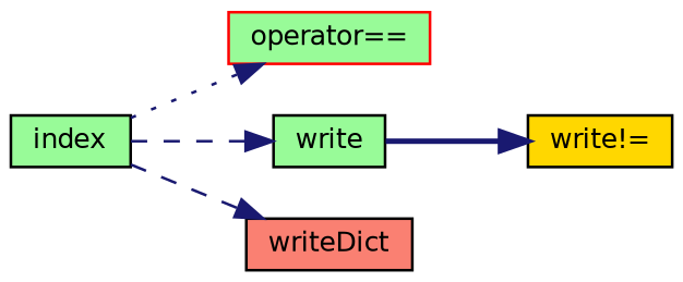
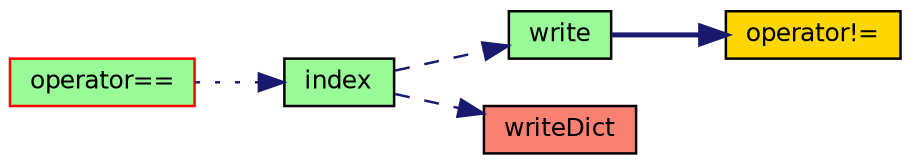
  digraph {
    rankdir=LR
    node [color=black fillcolor=palegreen fontname=Helvetica fontsize=10 shape=record style=filled]
    edge [color=midnightblue fontname=Helvetica fontsize=10 labelfontname=Helvetica labelfontsize=10 style=dashed]
    n1 [fontcolor=black height=0.2 label=index width=0.4]
    n2 [color=red height=0.2 label="operator==" width=0.4]
    n3 [height=0.2 label=write width=0.4]
    n4 [fillcolor=salmon height=0.2 label=writeDict width=0.4]
-   n5 [fillcolor=gold height=0.2 label="write!=" width=0.4]
-   n1 -> n2 [style=dotted]
+   n5 [fillcolor=gold height=0.2 label="operator!=" width=0.4]
+   n2 -> n1 [style=dotted]
    n1 -> n3
    n1 -> n4
    n3 -> n5 [style=bold]
  }
